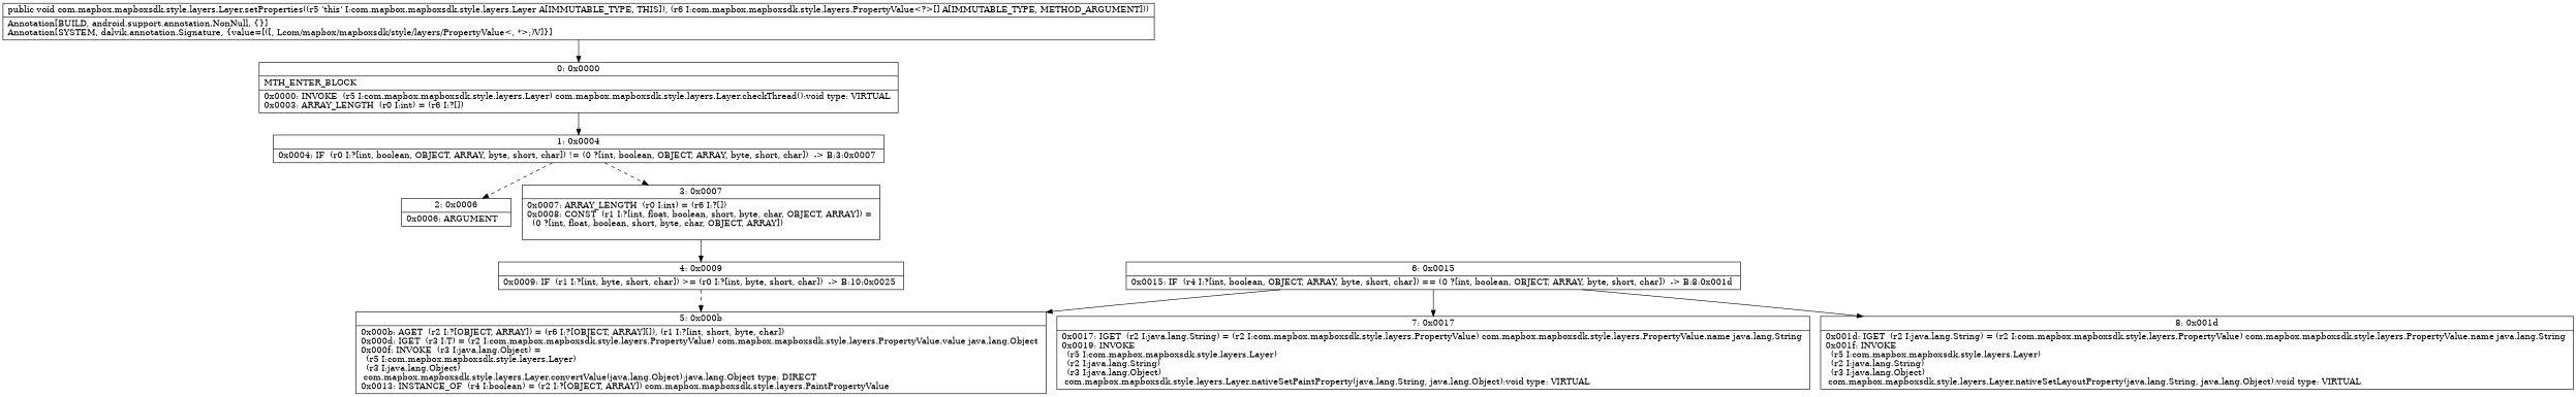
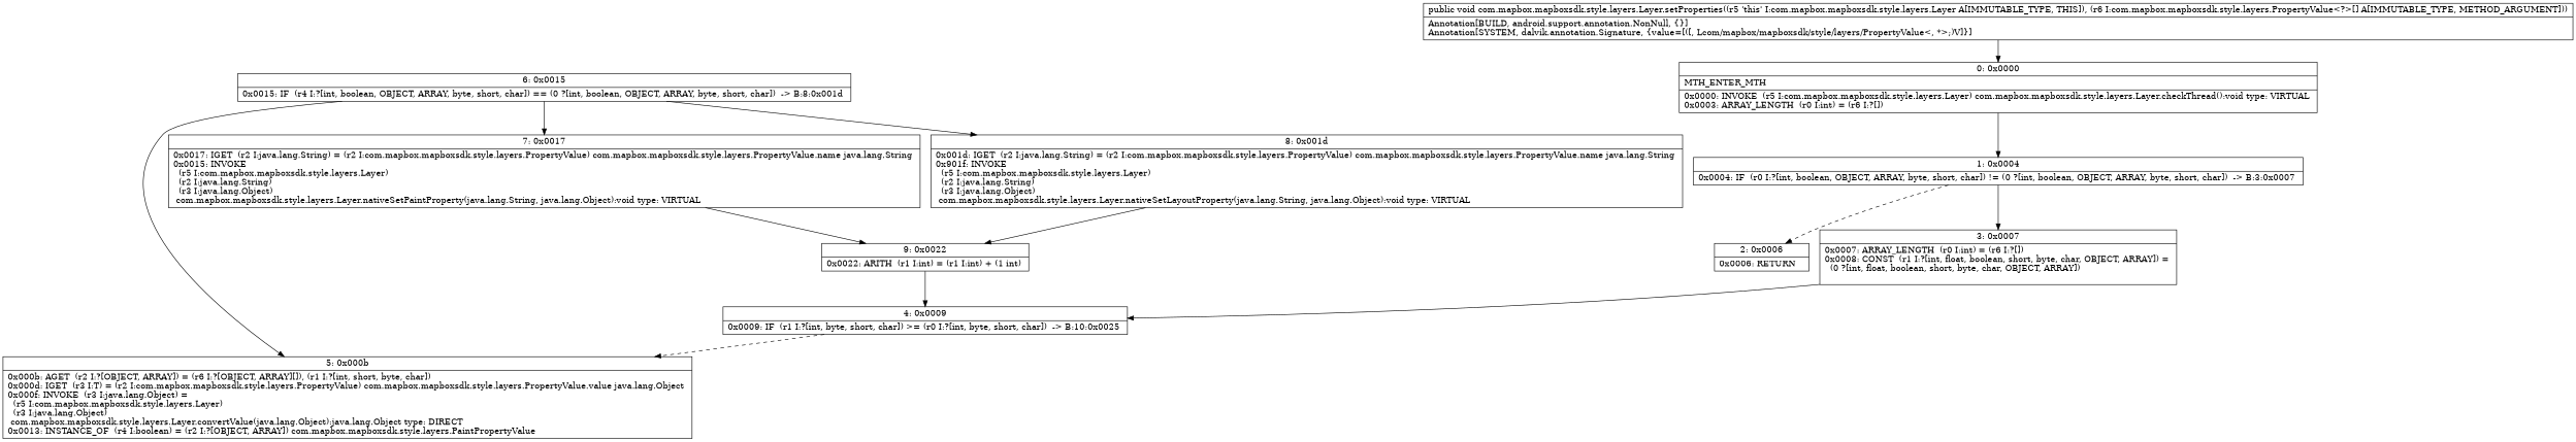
  digraph {
    node [shape=record]
-   n1 [label="{0\:\ 0x0000|MTH_ENTER_BLOCK\l|0x0000: INVOKE  (r5 I:com.mapbox.mapboxsdk.style.layers.Layer) com.mapbox.mapboxsdk.style.layers.Layer.checkThread():void type: VIRTUAL \l0x0003: ARRAY_LENGTH  (r0 I:int) = (r6 I:?[]) \l}"]
+   n1 [label="{0\:\ 0x0000|MTH_ENTER_MTH\l|0x0000: INVOKE  (r5 I:com.mapbox.mapboxsdk.style.layers.Layer) com.mapbox.mapboxsdk.style.layers.Layer.checkThread():void type: VIRTUAL \l0x0003: ARRAY_LENGTH  (r0 I:int) = (r6 I:?[]) \l}"]
    n2 [label="{1\:\ 0x0004|0x0004: IF  (r0 I:?[int, boolean, OBJECT, ARRAY, byte, short, char]) != (0 ?[int, boolean, OBJECT, ARRAY, byte, short, char])  \-\> B:3:0x0007 \l}"]
-   n3 [label="{2\:\ 0x0006|0x0006: ARGUMENT   \l}"]
+   n3 [label="{2\:\ 0x0006|0x0006: RETURN   \l}"]
    n4 [label="{3\:\ 0x0007|0x0007: ARRAY_LENGTH  (r0 I:int) = (r6 I:?[]) \l0x0008: CONST  (r1 I:?[int, float, boolean, short, byte, char, OBJECT, ARRAY]) = \l  (0 ?[int, float, boolean, short, byte, char, OBJECT, ARRAY])\l \l}"]
    n5 [label="{4\:\ 0x0009|0x0009: IF  (r1 I:?[int, byte, short, char]) \>= (r0 I:?[int, byte, short, char])  \-\> B:10:0x0025 \l}"]
    n6 [label="{5\:\ 0x000b|0x000b: AGET  (r2 I:?[OBJECT, ARRAY]) = (r6 I:?[OBJECT, ARRAY][]), (r1 I:?[int, short, byte, char]) \l0x000d: IGET  (r3 I:T) = (r2 I:com.mapbox.mapboxsdk.style.layers.PropertyValue) com.mapbox.mapboxsdk.style.layers.PropertyValue.value java.lang.Object \l0x000f: INVOKE  (r3 I:java.lang.Object) = \l  (r5 I:com.mapbox.mapboxsdk.style.layers.Layer)\l  (r3 I:java.lang.Object)\l com.mapbox.mapboxsdk.style.layers.Layer.convertValue(java.lang.Object):java.lang.Object type: DIRECT \l0x0013: INSTANCE_OF  (r4 I:boolean) = (r2 I:?[OBJECT, ARRAY]) com.mapbox.mapboxsdk.style.layers.PaintPropertyValue \l}"]
    n7 [label="{6\:\ 0x0015|0x0015: IF  (r4 I:?[int, boolean, OBJECT, ARRAY, byte, short, char]) == (0 ?[int, boolean, OBJECT, ARRAY, byte, short, char])  \-\> B:8:0x001d \l}"]
-   n8 [label="{7\:\ 0x0017|0x0017: IGET  (r2 I:java.lang.String) = (r2 I:com.mapbox.mapboxsdk.style.layers.PropertyValue) com.mapbox.mapboxsdk.style.layers.PropertyValue.name java.lang.String \l0x0019: INVOKE  \l  (r5 I:com.mapbox.mapboxsdk.style.layers.Layer)\l  (r2 I:java.lang.String)\l  (r3 I:java.lang.Object)\l com.mapbox.mapboxsdk.style.layers.Layer.nativeSetPaintProperty(java.lang.String, java.lang.Object):void type: VIRTUAL \l}"]
-   n9 [label="{8\:\ 0x001d|0x001d: IGET  (r2 I:java.lang.String) = (r2 I:com.mapbox.mapboxsdk.style.layers.PropertyValue) com.mapbox.mapboxsdk.style.layers.PropertyValue.name java.lang.String \l0x001f: INVOKE  \l  (r5 I:com.mapbox.mapboxsdk.style.layers.Layer)\l  (r2 I:java.lang.String)\l  (r3 I:java.lang.Object)\l com.mapbox.mapboxsdk.style.layers.Layer.nativeSetLayoutProperty(java.lang.String, java.lang.Object):void type: VIRTUAL \l}"]
+   n8 [label="{7\:\ 0x0017|0x0017: IGET  (r2 I:java.lang.String) = (r2 I:com.mapbox.mapboxsdk.style.layers.PropertyValue) com.mapbox.mapboxsdk.style.layers.PropertyValue.name java.lang.String \l0x0015: INVOKE  \l  (r5 I:com.mapbox.mapboxsdk.style.layers.Layer)\l  (r2 I:java.lang.String)\l  (r3 I:java.lang.Object)\l com.mapbox.mapboxsdk.style.layers.Layer.nativeSetPaintProperty(java.lang.String, java.lang.Object):void type: VIRTUAL \l}"]
+   n9 [label="{8\:\ 0x001d|0x001d: IGET  (r2 I:java.lang.String) = (r2 I:com.mapbox.mapboxsdk.style.layers.PropertyValue) com.mapbox.mapboxsdk.style.layers.PropertyValue.name java.lang.String \l0x901f: INVOKE  \l  (r5 I:com.mapbox.mapboxsdk.style.layers.Layer)\l  (r2 I:java.lang.String)\l  (r3 I:java.lang.Object)\l com.mapbox.mapboxsdk.style.layers.Layer.nativeSetLayoutProperty(java.lang.String, java.lang.Object):void type: VIRTUAL \l}"]
+   n10 [label="{9\:\ 0x0022|0x0022: ARITH  (r1 I:int) = (r1 I:int) + (1 int) \l}"]
    n11 [label="{public void com.mapbox.mapboxsdk.style.layers.Layer.setProperties((r5 'this' I:com.mapbox.mapboxsdk.style.layers.Layer A[IMMUTABLE_TYPE, THIS]), (r6 I:com.mapbox.mapboxsdk.style.layers.PropertyValue\<?\>[] A[IMMUTABLE_TYPE, METHOD_ARGUMENT]))  | Annotation[BUILD, android.support.annotation.NonNull, \{\}]\lAnnotation[SYSTEM, dalvik.annotation.Signature, \{value=[([, Lcom\/mapbox\/mapboxsdk\/style\/layers\/PropertyValue\<, *\>;)V]\}]\l}"]
    n1 -> n2
    n2 -> n3 [style=dashed]
-   n2 -> n4 [style=dashed]
+   n2 -> n4
    n4 -> n5
    n5 -> n6 [style=dashed]
    n7 -> n6
    n7 -> n8 [style=solid]
    n7 -> n9
+   n8 -> n10
+   n9 -> n10
+   n10 -> n5
    n11 -> n1
  }
